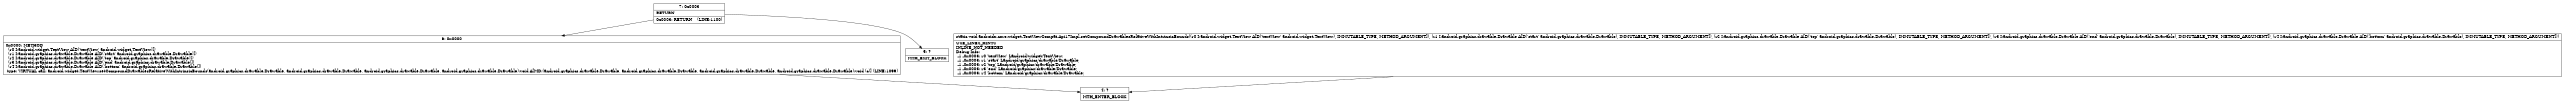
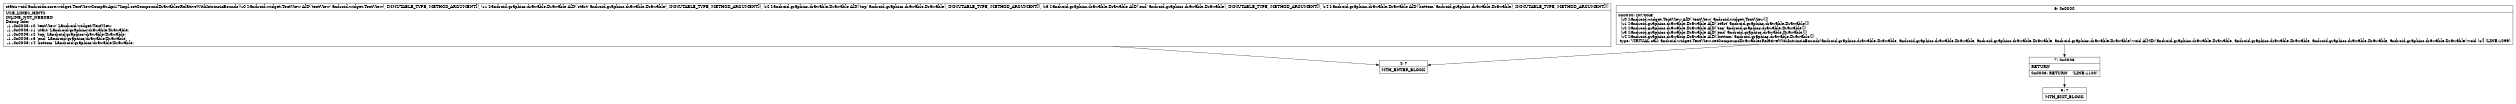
  digraph {
    node [shape=record]
    n1 [label="{4\:\ ?|MTH_ENTER_BLOCK\l}"]
-   n2 [label="{6\:\ 0x0000|0x0000: METHOD  \l  (r0 I:android.widget.TextView A[D('textView' android.widget.TextView)])\l  (r1 I:android.graphics.drawable.Drawable A[D('start' android.graphics.drawable.Drawable)])\l  (r2 I:android.graphics.drawable.Drawable A[D('top' android.graphics.drawable.Drawable)])\l  (r3 I:android.graphics.drawable.Drawable A[D('end' android.graphics.drawable.Drawable)])\l  (r4 I:android.graphics.drawable.Drawable A[D('bottom' android.graphics.drawable.Drawable)])\l type: VIRTUAL call: android.widget.TextView.setCompoundDrawablesRelativeWithIntrinsicBounds(android.graphics.drawable.Drawable, android.graphics.drawable.Drawable, android.graphics.drawable.Drawable, android.graphics.drawable.Drawable):void A[MD:(android.graphics.drawable.Drawable, android.graphics.drawable.Drawable, android.graphics.drawable.Drawable, android.graphics.drawable.Drawable):void (c)] (LINE:1099)\l}"]
+   n2 [label="{6\:\ 0x0000|0x0000: INVOKE  \l  (r0 I:android.widget.TextView A[D('textView' android.widget.TextView)])\l  (r1 I:android.graphics.drawable.Drawable A[D('start' android.graphics.drawable.Drawable)])\l  (r2 I:android.graphics.drawable.Drawable A[D('top' android.graphics.drawable.Drawable)])\l  (r3 I:android.graphics.drawable.Drawable A[D('end' android.graphics.drawable.Drawable)])\l  (r4 I:android.graphics.drawable.Drawable A[D('bottom' android.graphics.drawable.Drawable)])\l type: VIRTUAL call: android.widget.TextView.setCompoundDrawablesRelativeWithIntrinsicBounds(android.graphics.drawable.Drawable, android.graphics.drawable.Drawable, android.graphics.drawable.Drawable, android.graphics.drawable.Drawable):void A[MD:(android.graphics.drawable.Drawable, android.graphics.drawable.Drawable, android.graphics.drawable.Drawable, android.graphics.drawable.Drawable):void (c)] (LINE:1099)\l}"]
    n3 [label="{7\:\ 0x0003|RETURN\l|0x0003: RETURN    (LINE:1100)\l}"]
    n4 [label="{5\:\ ?|MTH_EXIT_BLOCK\l}"]
    n5 [label="{static void androidx.core.widget.TextViewCompat.Api17Impl.setCompoundDrawablesRelativeWithIntrinsicBounds((r0 I:android.widget.TextView A[D('textView' android.widget.TextView), IMMUTABLE_TYPE, METHOD_ARGUMENT]), (r1 I:android.graphics.drawable.Drawable A[D('start' android.graphics.drawable.Drawable), IMMUTABLE_TYPE, METHOD_ARGUMENT]), (r2 I:android.graphics.drawable.Drawable A[D('top' android.graphics.drawable.Drawable), IMMUTABLE_TYPE, METHOD_ARGUMENT]), (r3 I:android.graphics.drawable.Drawable A[D('end' android.graphics.drawable.Drawable), IMMUTABLE_TYPE, METHOD_ARGUMENT]), (r4 I:android.graphics.drawable.Drawable A[D('bottom' android.graphics.drawable.Drawable), IMMUTABLE_TYPE, METHOD_ARGUMENT]))  | USE_LINES_HINTS\lINLINE_NOT_NEEDED\lDebug Info:\l  \-1 \-0x0003: r0 'textView' Landroid\/widget\/TextView;\l  \-1 \-0x0003: r1 'start' Landroid\/graphics\/drawable\/Drawable;\l  \-1 \-0x0003: r2 'top' Landroid\/graphics\/drawable\/Drawable;\l  \-1 \-0x0003: r3 'end' Landroid\/graphics\/drawable\/Drawable;\l  \-1 \-0x0003: r4 'bottom' Landroid\/graphics\/drawable\/Drawable;\l}"]
    n2 -> n1
-   n3 -> n2
+   n2 -> n3
    n3 -> n4
    n5 -> n1
  }
